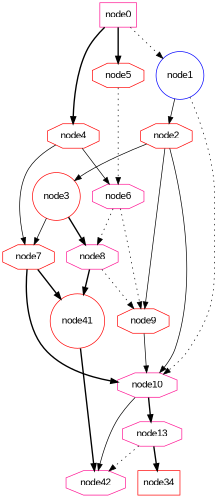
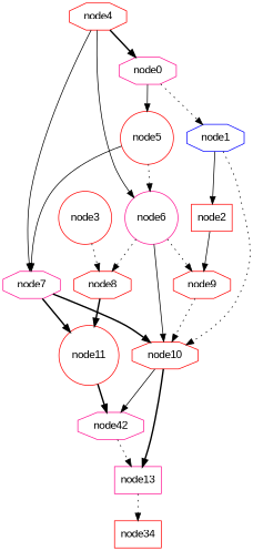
  digraph {
    fontname="Liberation Sans"
    node [color=red fontname="Liberation Sans" shape=octagon]
    edge [fontname="Liberation Sans" style=solid]
-   node13 [color=deeppink]
+   node13 [color=deeppink shape=box]
    n2 [label=node34 shape=box]
    n3 [color=deeppink label=node42]
-   node11 [shape=circle label=node41]
-   node10 [color=deeppink]
+   node11 [shape=circle]
+   node10
    node9
-   node8 [color=deeppink]
-   node7
-   node6 [color=deeppink]
-   node5
+   node8
+   node7 [color=deeppink]
+   node6 [color=deeppink shape=circle]
+   node5 [shape=circle]
    node4
    node3 [shape=circle]
-   node2
-   node1 [color=blue shape=circle]
-   node0 [color=deeppink shape=box]
-   node13 -> n2 [style=bold]
-   node13 -> n3 [style=dotted]
+   node2 [shape=box]
+   node1 [color=blue]
+   node0 [color=deeppink]
+   node13 -> n2 [style=dotted]
+   n3 -> node13 [style=dotted]
    node11 -> n3 [style=bold]
    node10 -> node13 [style=bold]
    node10 -> n3
-   node9 -> node10
+   node9 -> node10 [style=dotted]
    node8 -> node11 [style=bold]
-   node8 -> node9 [style=dotted]
    node7 -> node11 [style=bold]
    node7 -> node10 [style=bold]
    node6 -> node9 [style=dotted]
    node6 -> node8 [style=dotted]
-   node3 -> node7
+   node5 -> node7
    node5 -> node6 [style=dotted]
    node4 -> node7
    node4 -> node6
-   node3 -> node8 [style=bold]
-   node2 -> node10
+   node3 -> node8 [style=dotted]
+   node6 -> node10
    node2 -> node9
-   node2 -> node3
    node1 -> node10 [style=dotted]
    node1 -> node2
-   node0 -> node5 [style=bold]
-   node0 -> node4 [style=bold]
+   node0 -> node5
+   node4 -> node0 [style=bold]
    node0 -> node1 [style=dotted]
  }
